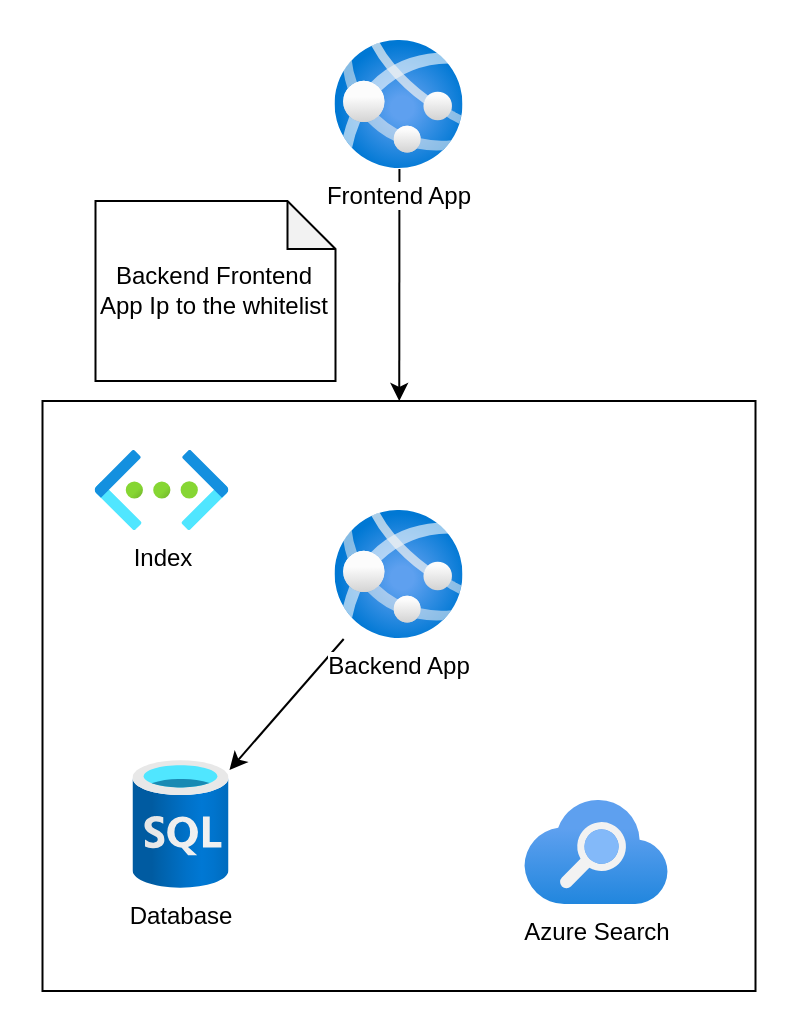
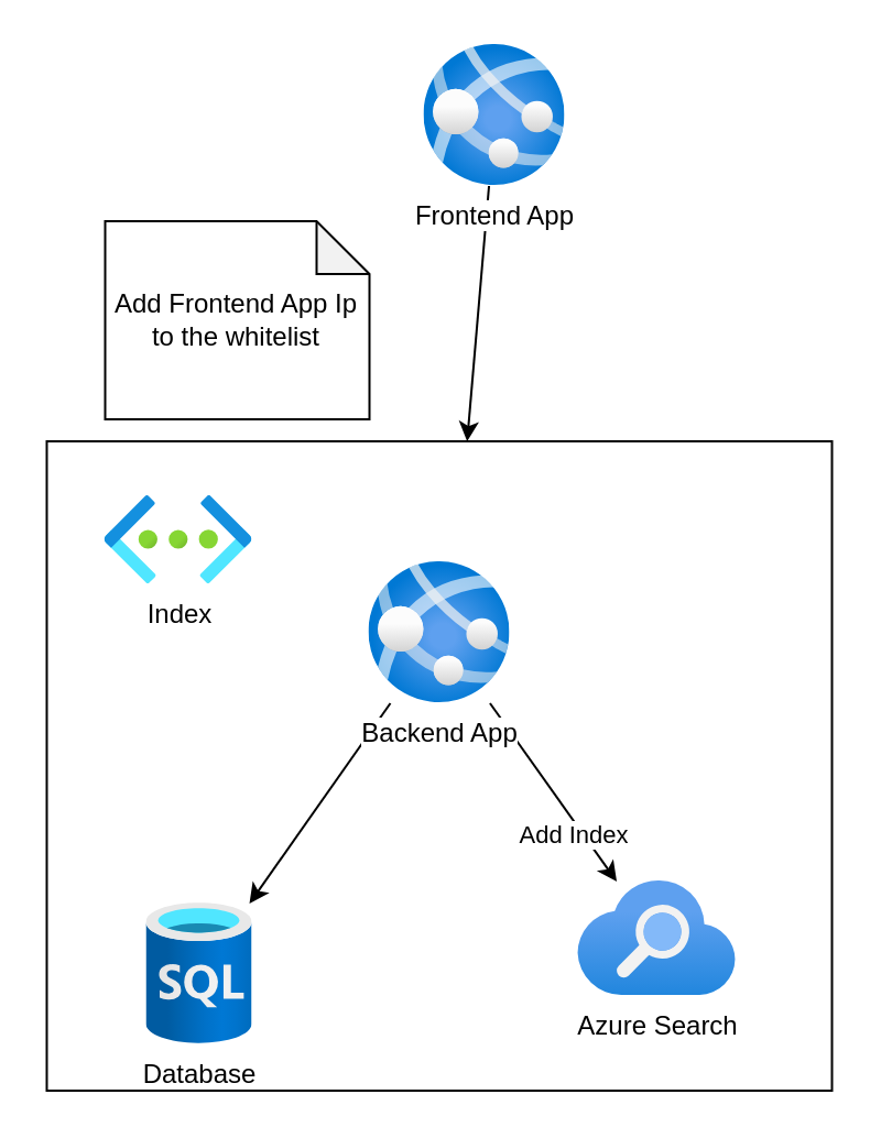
  <mxCell id="0" />
  <mxCell id="1" parent="0" />
  <mxCell id="2" value="" style="rounded=0;whiteSpace=wrap;html=1;" vertex="1" parent="1"><mxGeometry x="20.75" y="200" width="356.5" height="295" as="geometry" /></mxCell>
  <mxCell id="3" style="edgeStyle=none;html=1;" edge="1" parent="1" source="4" target="2"><mxGeometry relative="1" as="geometry" /></mxCell>
- <mxCell id="4" value="Frontend App" style="aspect=fixed;html=1;points=[];align=center;image;fontSize=12;image=img/lib/azure2/compute/App_Services.svg;" vertex="1" parent="1"><mxGeometry x="167.25" y="20" width="64" height="64" as="geometry" /></mxCell>
+ <mxCell id="4" value="Frontend App" style="aspect=fixed;html=1;points=[];align=center;image;fontSize=12;image=img/lib/azure2/compute/App_Services.svg;" vertex="1" parent="1"><mxGeometry x="192.25" y="20" width="64" height="64" as="geometry" /></mxCell>
  <mxCell id="5" value="Index" style="aspect=fixed;html=1;points=[];align=center;image;fontSize=12;image=img/lib/azure2/networking/Virtual_Networks.svg;" vertex="1" parent="1"><mxGeometry x="47.25" y="225" width="67" height="40" as="geometry" /></mxCell>
  <mxCell id="6" style="edgeStyle=none;html=1;" edge="1" parent="1" source="9" target="10"><mxGeometry relative="1" as="geometry" /></mxCell>
+ <mxCell id="7" style="edgeStyle=none;html=1;" edge="1" parent="1" source="9" target="11"><mxGeometry relative="1" as="geometry" /></mxCell>
+ <mxCell id="8" value="Add Index" style="edgeLabel;html=1;align=center;verticalAlign=middle;resizable=0;points=[];" vertex="1" connectable="0" parent="7"><mxGeometry x="0.403" y="-4" relative="1" as="geometry"><mxPoint as="offset" /></mxGeometry></mxCell>
  <mxCell id="9" value="Backend App" style="aspect=fixed;html=1;points=[];align=center;image;fontSize=12;image=img/lib/azure2/compute/App_Services.svg;" vertex="1" parent="1"><mxGeometry x="167.25" y="255" width="64" height="64" as="geometry" /></mxCell>
- <mxCell id="10" value="Database" style="aspect=fixed;html=1;points=[];align=center;image;fontSize=12;image=img/lib/azure2/databases/SQL_Database.svg;" vertex="1" parent="1"><mxGeometry x="66.25" y="380" width="48" height="64" as="geometry" /></mxCell>
+ <mxCell id="10" value="Database" style="aspect=fixed;html=1;points=[];align=center;image;fontSize=12;image=img/lib/azure2/databases/SQL_Database.svg;" vertex="1" parent="1"><mxGeometry x="66.25" y="410" width="48" height="64" as="geometry" /></mxCell>
  <mxCell id="11" value="Azure Search" style="aspect=fixed;html=1;points=[];align=center;image;fontSize=12;image=img/lib/azure2/app_services/Search_Services.svg;" vertex="1" parent="1"><mxGeometry x="262" y="400" width="72" height="52" as="geometry" /></mxCell>
- <mxCell id="12" value="Backend Frontend App Ip to the whitelist" style="shape=note;whiteSpace=wrap;html=1;backgroundOutline=1;darkOpacity=0.05;size=24;" vertex="1" parent="1"><mxGeometry x="47.25" y="100" width="120" height="90" as="geometry" /></mxCell>
+ <mxCell id="12" value="Add Frontend App Ip to the whitelist" style="shape=note;whiteSpace=wrap;html=1;backgroundOutline=1;darkOpacity=0.05;size=24;" vertex="1" parent="1"><mxGeometry x="47.25" y="100" width="120" height="90" as="geometry" /></mxCell>
